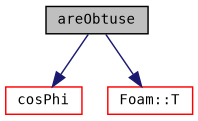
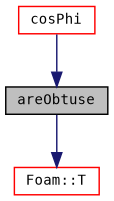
  digraph {
    fontname="DejaVu Sans Mono"
    rankdir=TB
    node [color=red fontname="DejaVu Sans Mono" fontsize=10 shape=record]
    edge [color=midnightblue fontname="DejaVu Sans Mono" fontsize=10 labelfontname=FreeSans labelfontsize=10 style=solid]
    n1 [color=black fillcolor=grey75 fontcolor=black height=0.2 label=areObtuse style=filled width=0.4]
    n2 [height=0.2 label=cosPhi width=0.4]
    n3 [height=0.2 label="Foam::T" width=0.4]
-   n1 -> n2
+   n2 -> n1
    n1 -> n3
  }
